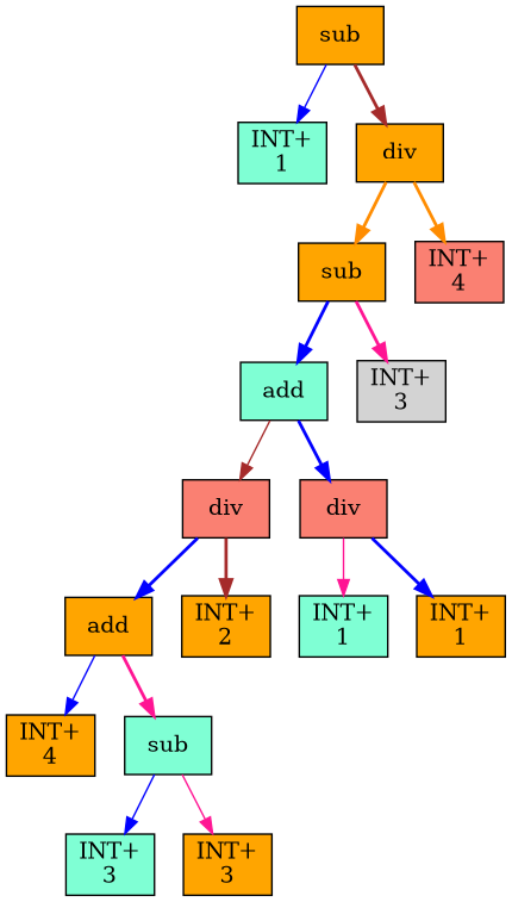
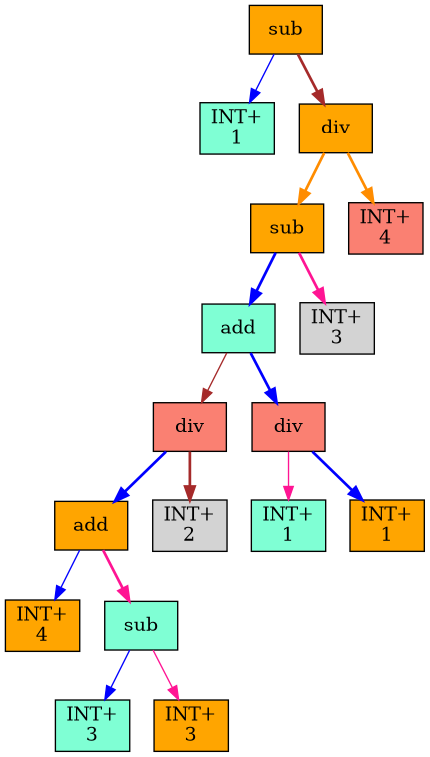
  digraph {
    node [shape=box style=filled fillcolor=orange]
    edge [color=blue style=bold]
    n1 [label=sub]
    n2 [label="INT+\n1" fillcolor=aquamarine]
    n3 [label=div]
    n4 [label=sub]
    n5 [label="INT+\n4" fillcolor=salmon]
    n6 [label=add fillcolor=aquamarine]
    n7 [label="INT+\n3" fillcolor=lightgrey]
    n8 [label=div fillcolor=salmon]
    n9 [label=div fillcolor=salmon]
    n10 [label=add]
-   n11 [label="INT+\n2"]
+   n11 [label="INT+\n2" fillcolor=lightgrey]
    n12 [label="INT+\n4"]
    n13 [label=sub fillcolor=aquamarine]
    n14 [label="INT+\n3" fillcolor=aquamarine]
    n15 [label="INT+\n3"]
    n16 [label="INT+\n1" fillcolor=aquamarine]
    n17 [label="INT+\n1"]
    n1 -> n2 [style=solid]
    n1 -> n3 [color=brown]
    n3 -> n4 [color=darkorange]
    n3 -> n5 [color=darkorange]
    n4 -> n6
    n4 -> n7 [color=deeppink]
    n6 -> n8 [color=brown style=solid]
    n6 -> n9
    n8 -> n10
    n8 -> n11 [color=brown]
    n9 -> n16 [color=deeppink style=solid]
    n9 -> n17
    n10 -> n12 [style=solid]
    n10 -> n13 [color=deeppink]
    n13 -> n14 [style=solid]
    n13 -> n15 [color=deeppink style=solid]
  }
